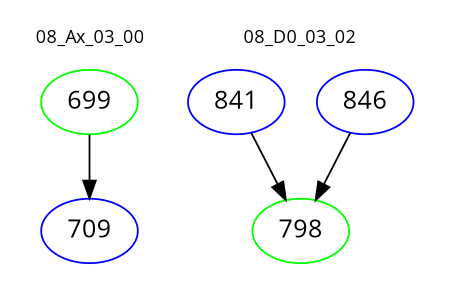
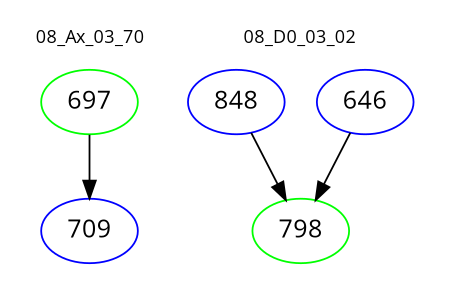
  digraph {
    fontname="Open Sans"
    node [color=blue fontname="Open Sans"]
    edge [color=black fontname="Open Sans"]
-   n1 [color=green label=699]
+   n1 [color=green label=697]
    n2 [label=709]
-   n3 [label=846]
+   n3 [label=646]
    n4 [color=green label=798]
-   n5 [label=841]
+   n5 [label=848]
    subgraph cluster_1 {
      color=white
      fontsize=10
-     label="08_Ax_03_00"
+     label="08_Ax_03_70"
      n1
      n2
    }
    subgraph cluster_2 {
      color=white
      fontsize=10
      label="08_D0_03_02"
      n3
      n4
      n5
    }
    n1 -> n2
    n3 -> n4
    n5 -> n4
  }
